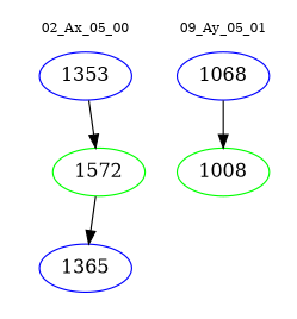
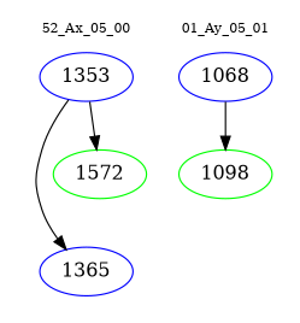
  digraph {
    node [color=blue]
    edge [color=black]
    n1 [label=1353]
    n2 [label=1365]
    n3 [color=green label=1572]
    n4 [label=1068]
-   n5 [color=green label=1008]
+   n5 [color=green label=1098]
    subgraph cluster_1 {
      color=white
      fontsize=10
-     label="02_Ax_05_00"
+     label="52_Ax_05_00"
      n1
      n2
      n3
    }
    subgraph cluster_2 {
      color=white
      fontsize=10
-     label="09_Ay_05_01"
+     label="01_Ay_05_01"
      n4
      n5
    }
-   n3 -> n2
+   n1 -> n2
    n1 -> n3
    n4 -> n5
  }
